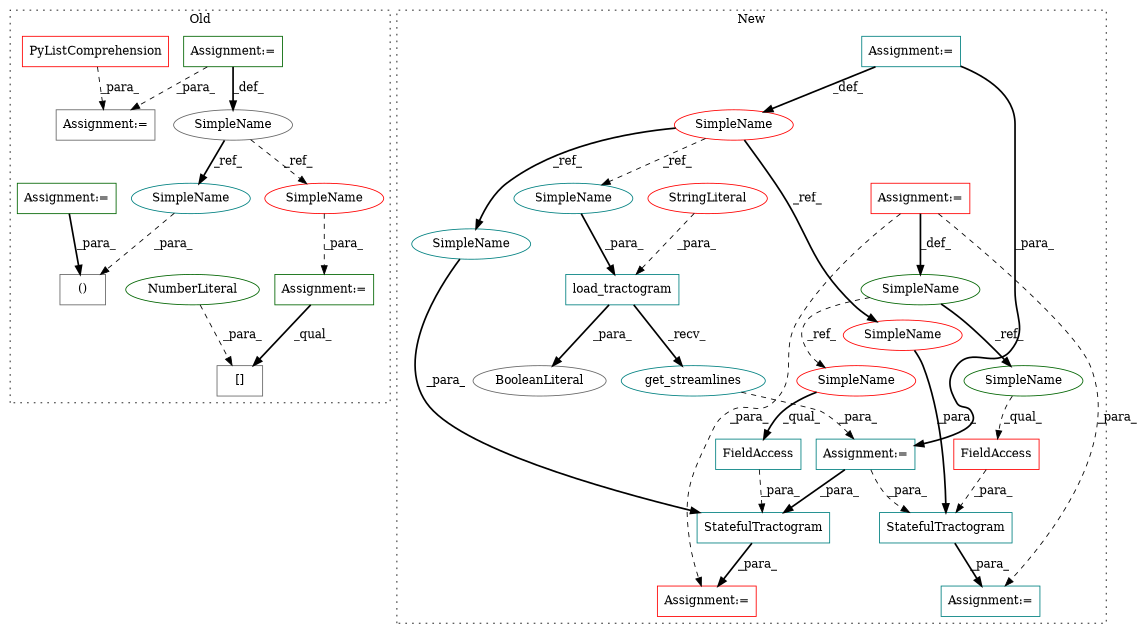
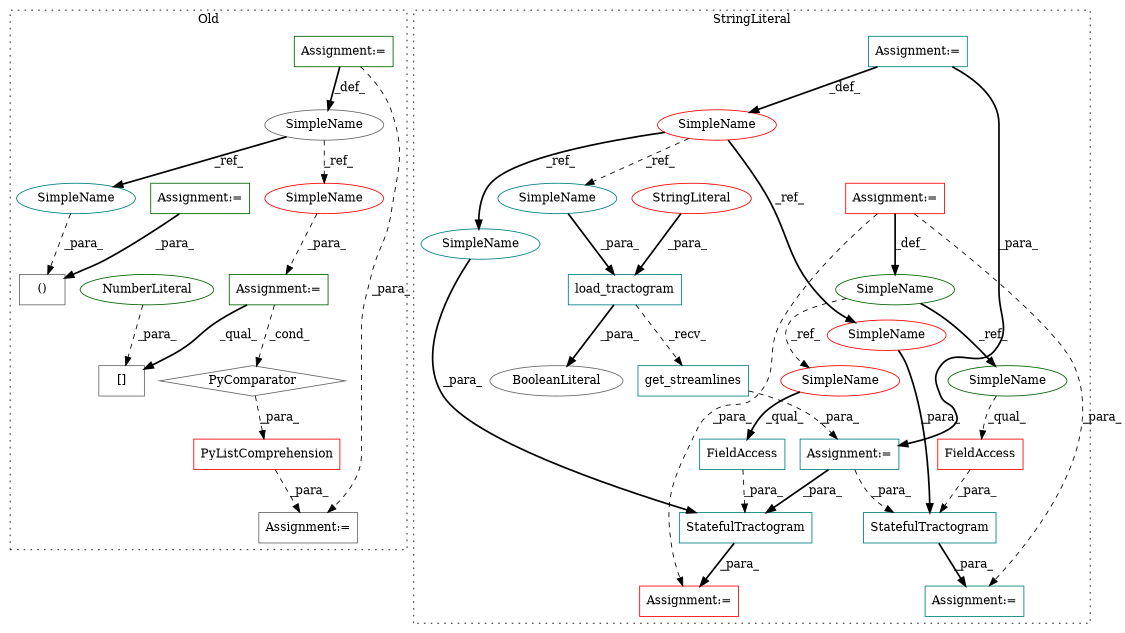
  digraph {
    node [a=42 color=teal l=1 s=2070 shape=box]
    edge [style=bold]
    n1 [a=106 color=gray40 l=23 label="()"]
    n2 [a=7 color=darkgreen l=7 label="Assignment:=" s=1774]
    n3 [a=2 color=gray40 l="2,1" label="[]" s="2155,2158"]
    n4 [a=34 color=darkgreen label=NumberLiteral s=2157 shape=ellipse]
    n5 [a=109 color=red l=99 label=PyListComprehension s=2155]
+   n6 [a=113 color=gray40 l=23 label=PyComparator s=2223 shape=diamond]
    n7 [color=gray40 l=7 label=SimpleName s=1774 shape=ellipse]
    n8 [a=7 color=darkgreen l=23 label="Assignment:=" s=2223]
    n9 [a=7 color=darkgreen l=3 label="Assignment:=" s=1761]
    n10 [a=7 color=gray40 l=14 label="Assignment:=" s=2141]
    n11 [l=7 label=SimpleName shape=ellipse]
    n12 [color=red l=7 label=SimpleName s=2230 shape=ellipse]
    n13 [a=32 l="19,1" label=StatefulTractogram s="2480,2523"]
    n14 [a=22 color=red l=11 label=FieldAccess s=2512]
    n15 [a=7 label="Assignment:=" s=2479]
    n16 [a=7 color=red l=5 label="Assignment:=" s=1872]
    n17 [color=red l=9 label=SimpleName s=2279 shape=ellipse]
    n18 [a=32 l="19,1" label=StatefulTractogram s="2685,2728"]
    n19 [color=darkgreen l=5 label=SimpleName s=1872 shape=ellipse]
    n20 [a=22 l=11 label=FieldAccess s=2717]
    n21 [a=7 color=red label="Assignment:=" s=2684]
-   n22 [a=32 l=17 label=get_streamlines s=2364 shape=ellipse]
+   n22 [a=32 l=17 label=get_streamlines s=2364]
    n23 [a=32 l="16,1" label=load_tractogram s="2324,2362"]
    n24 [a=9 color=gray40 l=5 label=BooleanLiteral s=2357 shape=ellipse]
    n25 [a=45 color=red l=6 label=StringLiteral s=2350 shape=ellipse]
    n26 [a=7 label="Assignment:=" s=2323]
    n27 [a=7 label="Assignment:=" s=2288]
    n28 [l=9 label=SimpleName s=2707 shape=ellipse]
    n29 [l=9 label=SimpleName s=2340 shape=ellipse]
    n30 [color=red l=9 label=SimpleName s=2502 shape=ellipse]
    n31 [color=red l=5 label=SimpleName s=2717 shape=ellipse]
    n32 [color=darkgreen l=5 label=SimpleName s=2512 shape=ellipse]
    subgraph cluster_1 {
      label=Old
      style=dotted
      n1
      n2
      n3
      n4
      n5
+     n6
      n7
      n8
      n9
      n10
      n11
      n12
    }
    subgraph cluster_2 {
-     label=New
+     label=StringLiteral
      style=dotted
      n13
      n14
      n15
      n16
      n17
      n18
      n19
      n20
      n21
      n22
      n23
      n24
      n25
      n26
      n27
      n28
      n29
      n30
      n31
      n32
    }
    n2 -> n7 [label=_def_]
    n2 -> n10 [label=_para_ style=dashed]
    n4 -> n3 [label=_para_ style=dashed]
    n5 -> n10 [label=_para_ style=dashed]
+   n6 -> n5 [label=_para_ style=dashed]
    n7 -> n11 [label=_ref_]
    n7 -> n12 [label=_ref_ style=dashed]
    n8 -> n3 [label=_qual_]
+   n8 -> n6 [label=_cond_ style=dashed]
    n9 -> n1 [label=_para_]
    n11 -> n1 [label=_para_ style=dashed]
    n12 -> n8 [label=_para_ style=dashed]
    n13 -> n15 [label=_para_]
    n14 -> n13 [label=_para_ style=dashed]
    n16 -> n15 [label=_para_ style=dashed]
    n16 -> n19 [label=_def_]
    n16 -> n21 [label=_para_ style=dashed]
    n17 -> n28 [label=_ref_]
    n17 -> n29 [label=_ref_ style=dashed]
    n17 -> n30 [label=_ref_]
    n18 -> n21 [label=_para_]
    n19 -> n31 [label=_ref_ style=dashed]
    n19 -> n32 [label=_ref_]
    n20 -> n18 [label=_para_ style=dashed]
    n22 -> n26 [label=_para_ style=dashed]
-   n23 -> n22 [label=_recv_]
+   n23 -> n22 [label=_recv_ style=dashed]
    n23 -> n24 [label=_para_]
-   n25 -> n23 [label=_para_ style=dashed]
+   n25 -> n23 [label=_para_]
    n26 -> n13 [label=_para_ style=dashed]
    n26 -> n18 [label=_para_]
    n27 -> n17 [label=_def_]
    n27 -> n26 [label=_para_]
    n28 -> n18 [label=_para_]
    n29 -> n23 [label=_para_]
    n30 -> n13 [label=_para_]
    n31 -> n20 [label=_qual_]
    n32 -> n14 [label=_qual_ style=dashed]
  }
